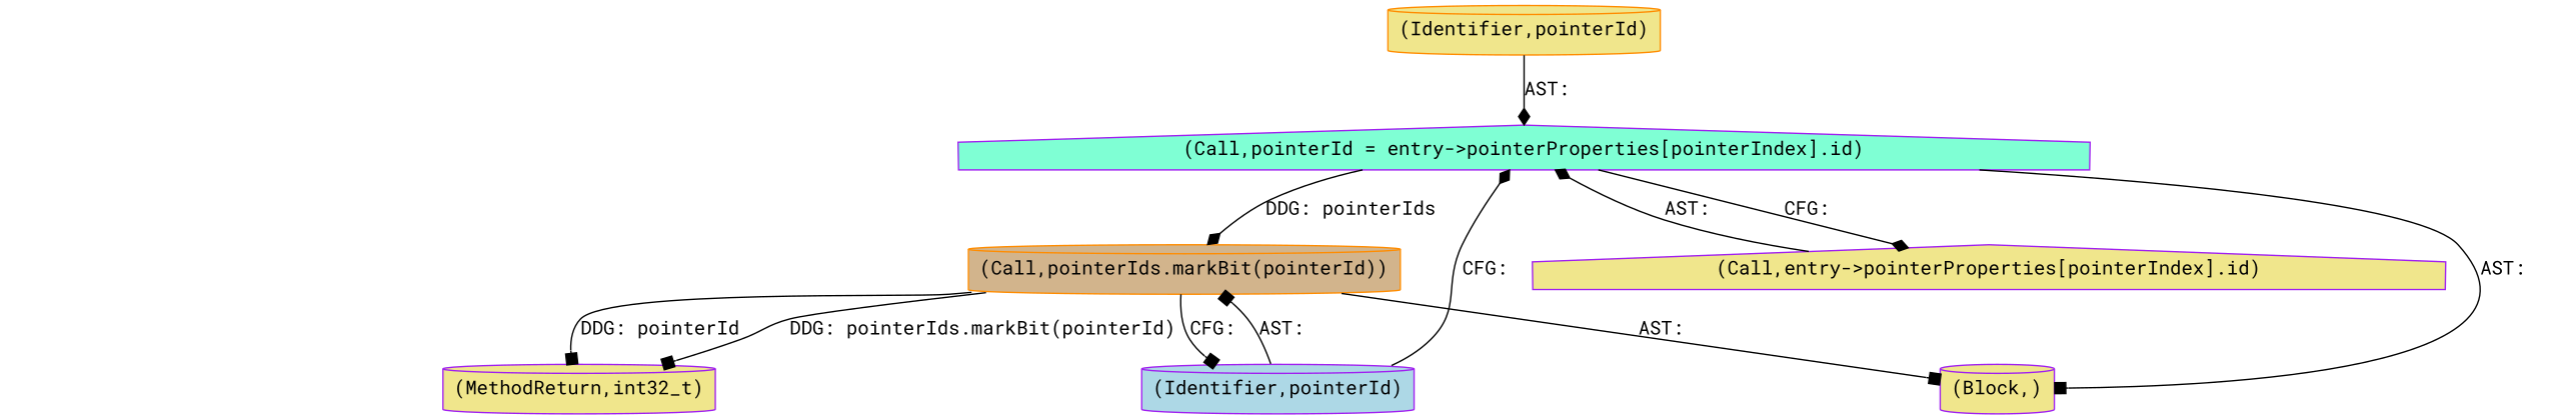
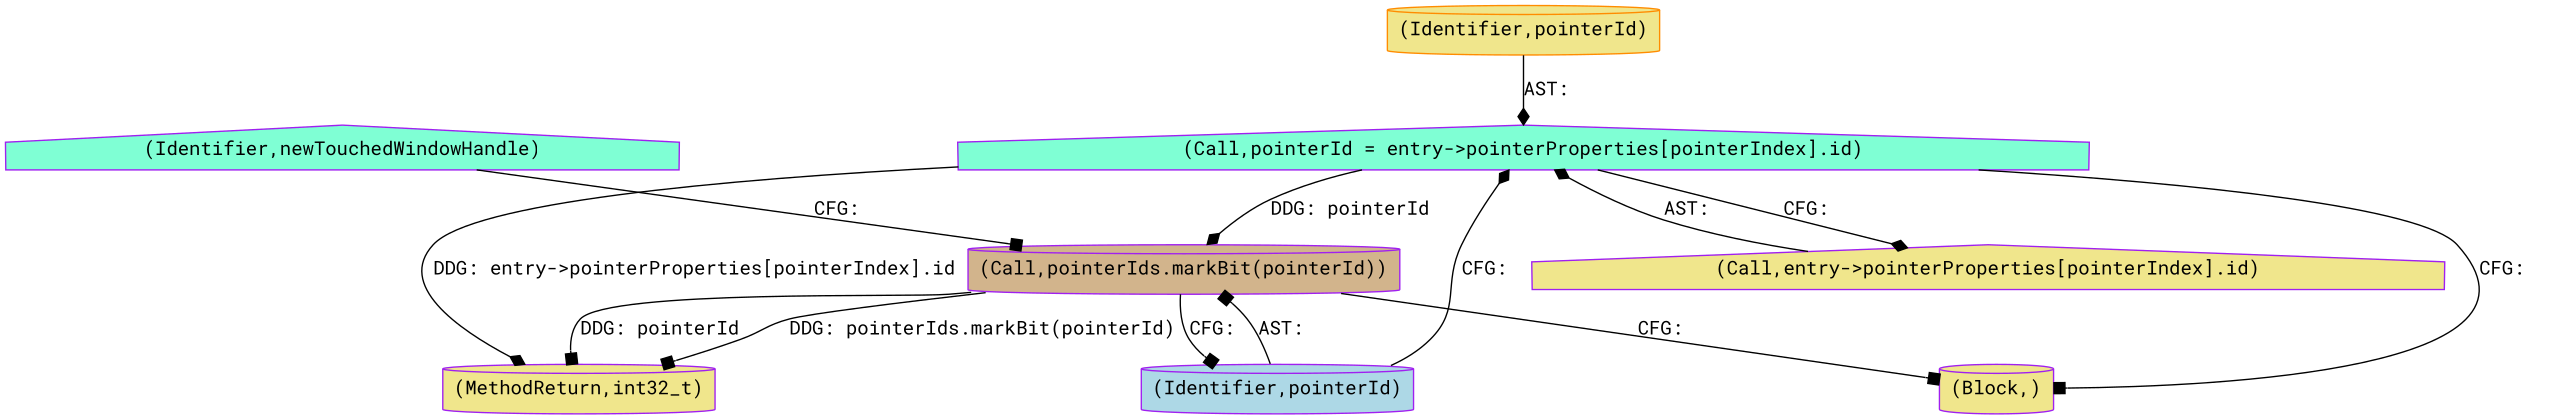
  digraph {
    fontname="Roboto Mono"
    node [color=purple fillcolor=khaki fontname="Roboto Mono" shape=cylinder style=filled]
    edge [arrowhead=box fontname="Roboto Mono"]
    n1 [fillcolor=aquamarine label="(Call,pointerId = entry->pointerProperties[pointerIndex].id)" shape=house]
-   n2 [color=darkorange fillcolor=tan label="(Call,pointerIds.markBit(pointerId))"]
+   n2 [fillcolor=tan label="(Call,pointerIds.markBit(pointerId))"]
    n3 [label="(Block,)"]
    n4 [label="(Call,entry->pointerProperties[pointerIndex].id)" shape=house]
    n5 [label="(MethodReturn,int32_t)"]
    n6 [fillcolor=lightblue label="(Identifier,pointerId)"]
    n7 [color=darkorange label="(Identifier,pointerId)"]
-   n1 -> n2 [arrowhead=diamond label="DDG: pointerIds"]
-   n1 -> n3 [label="AST: "]
+   n8 [fillcolor=aquamarine label="(Identifier,newTouchedWindowHandle)" shape=house]
+   n1 -> n2 [arrowhead=diamond label="DDG: pointerId"]
+   n1 -> n3 [label="CFG: "]
    n1 -> n4 [arrowhead=diamond label="CFG: "]
-   n2 -> n3 [label="AST: "]
+   n1 -> n5 [arrowhead=diamond label="DDG: entry->pointerProperties[pointerIndex].id"]
+   n2 -> n3 [label="CFG: "]
    n2 -> n5 [label="DDG: pointerId"]
    n2 -> n5 [label="DDG: pointerIds.markBit(pointerId)"]
    n2 -> n6 [label="CFG: "]
    n4 -> n1 [arrowhead=diamond label="AST: "]
    n6 -> n1 [arrowhead=diamond label="CFG: "]
    n6 -> n2 [label="AST: "]
    n7 -> n1 [arrowhead=diamond label="AST: "]
+   n8 -> n2 [label="CFG: "]
  }
